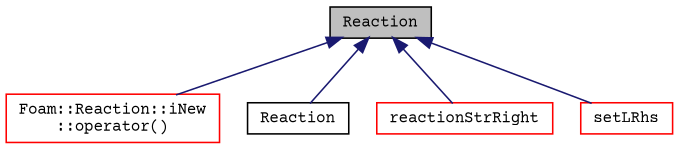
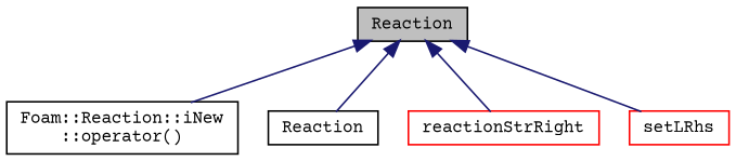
  digraph {
    rankdir=TB
    fontname="Courier Prime"
    node [color=black fontname="Courier Prime" fontsize=10 shape=record]
    edge [color=midnightblue dir=back fontname="Courier Prime" fontsize=10 labelfontname=Helvetica labelfontsize=10 style=solid]
    n1 [fillcolor=grey75 fontcolor=black height=0.2 label=Reaction style=filled width=0.4]
-   n2 [color=red height=0.2 label="Foam::Reaction::iNew\l::operator()" width=0.4]
+   n2 [height=0.2 label="Foam::Reaction::iNew\l::operator()" width=0.4]
    n3 [height=0.2 label=Reaction width=0.4]
    n4 [color=red height=0.2 label=reactionStrRight width=0.4]
    n5 [color=red height=0.2 label=setLRhs width=0.4]
    n1 -> n2
    n1 -> n3
    n1 -> n4
    n1 -> n5
  }
